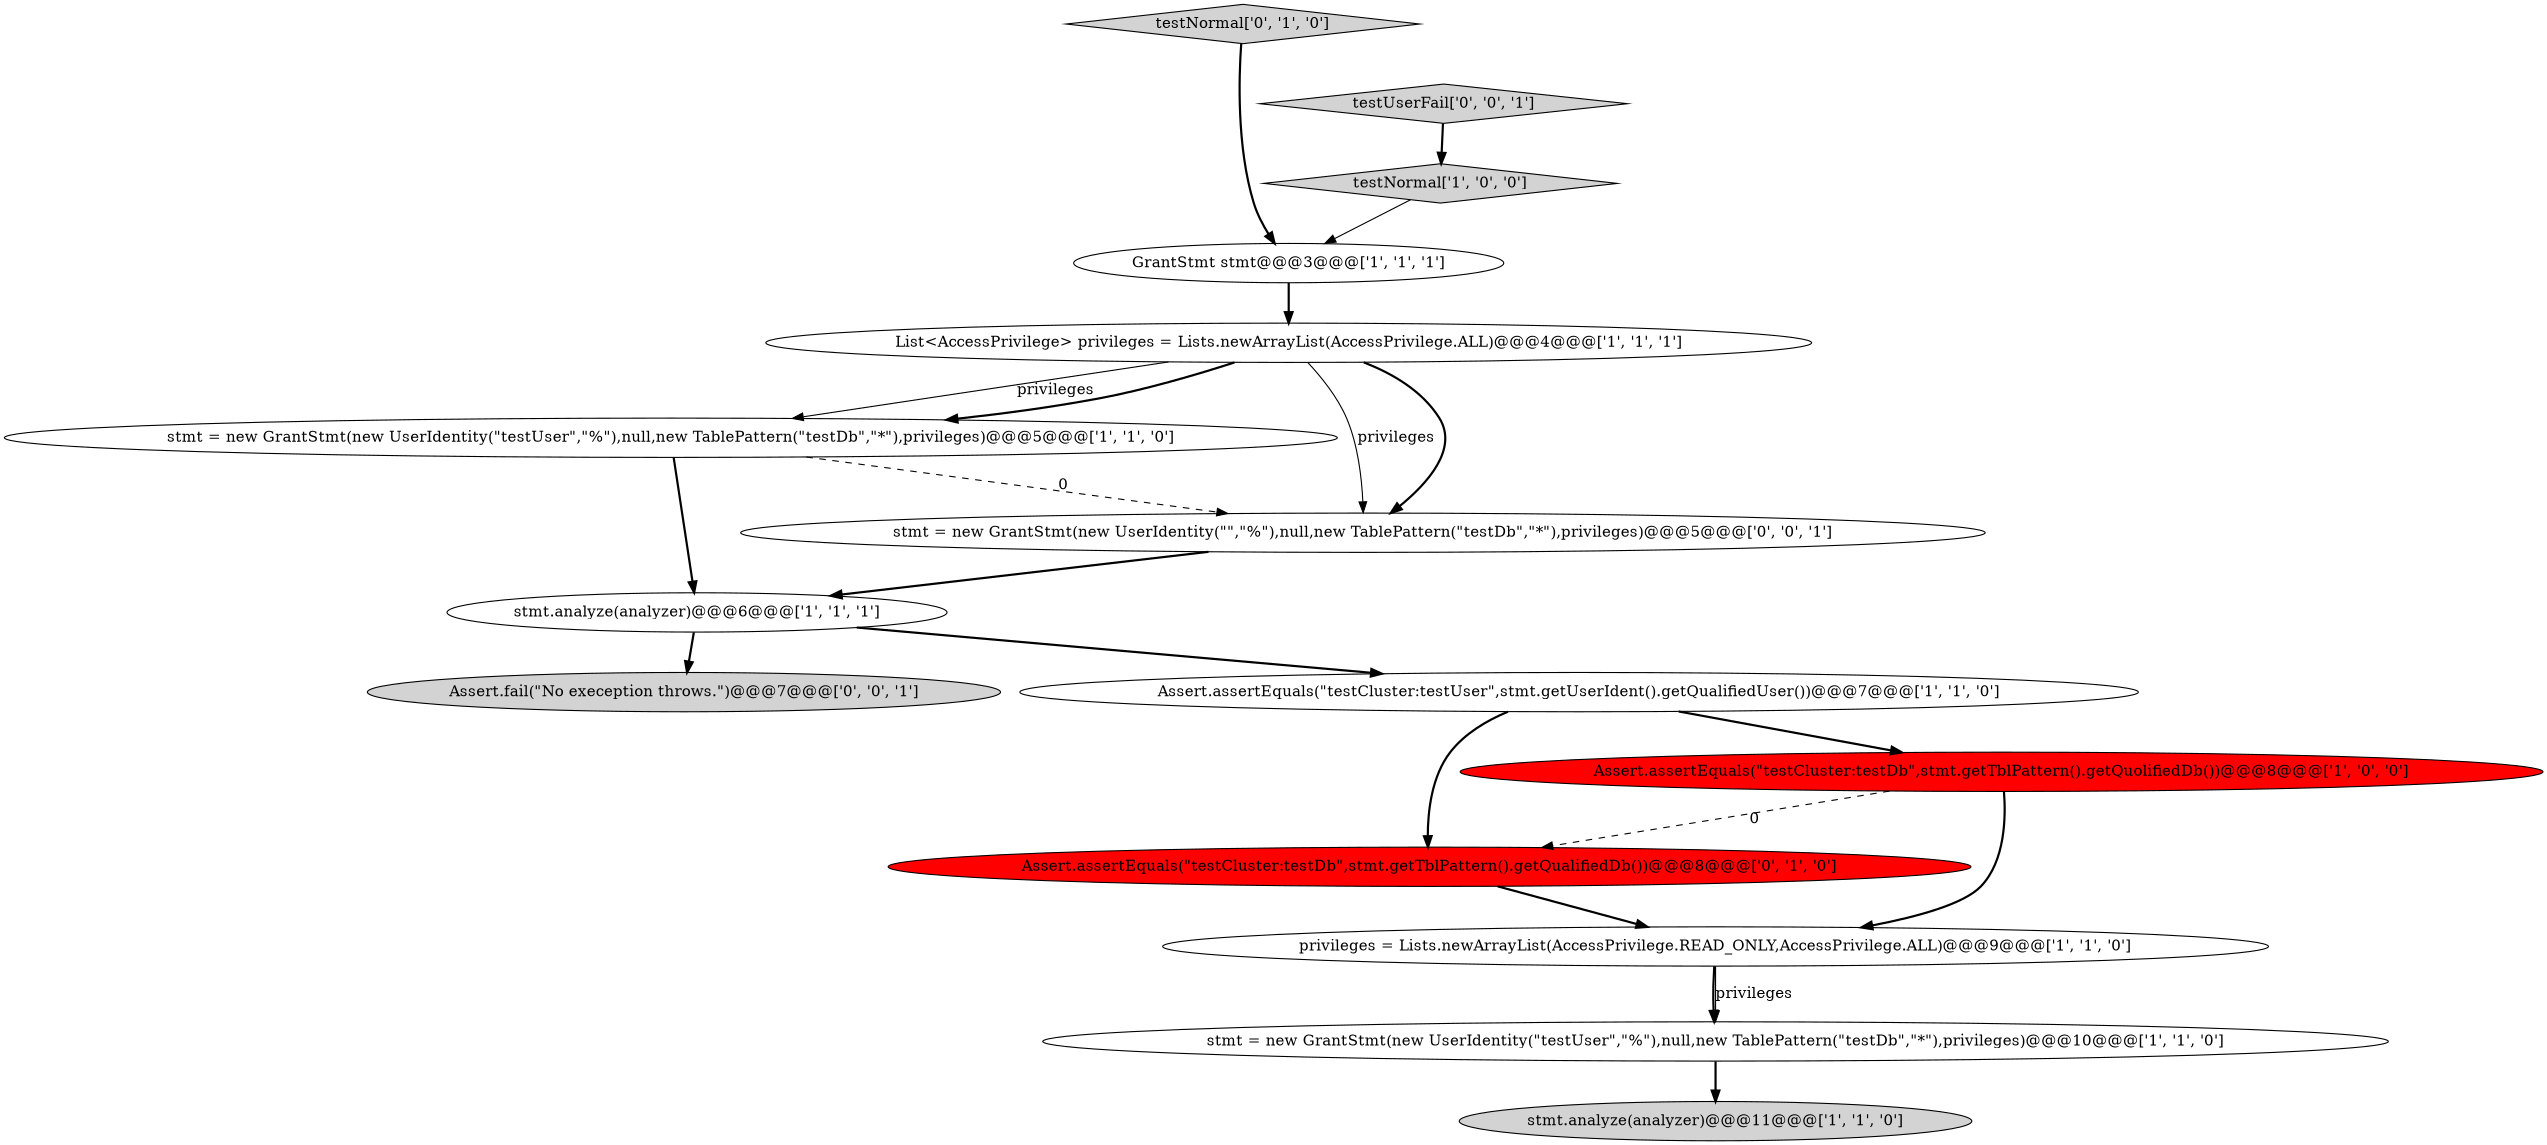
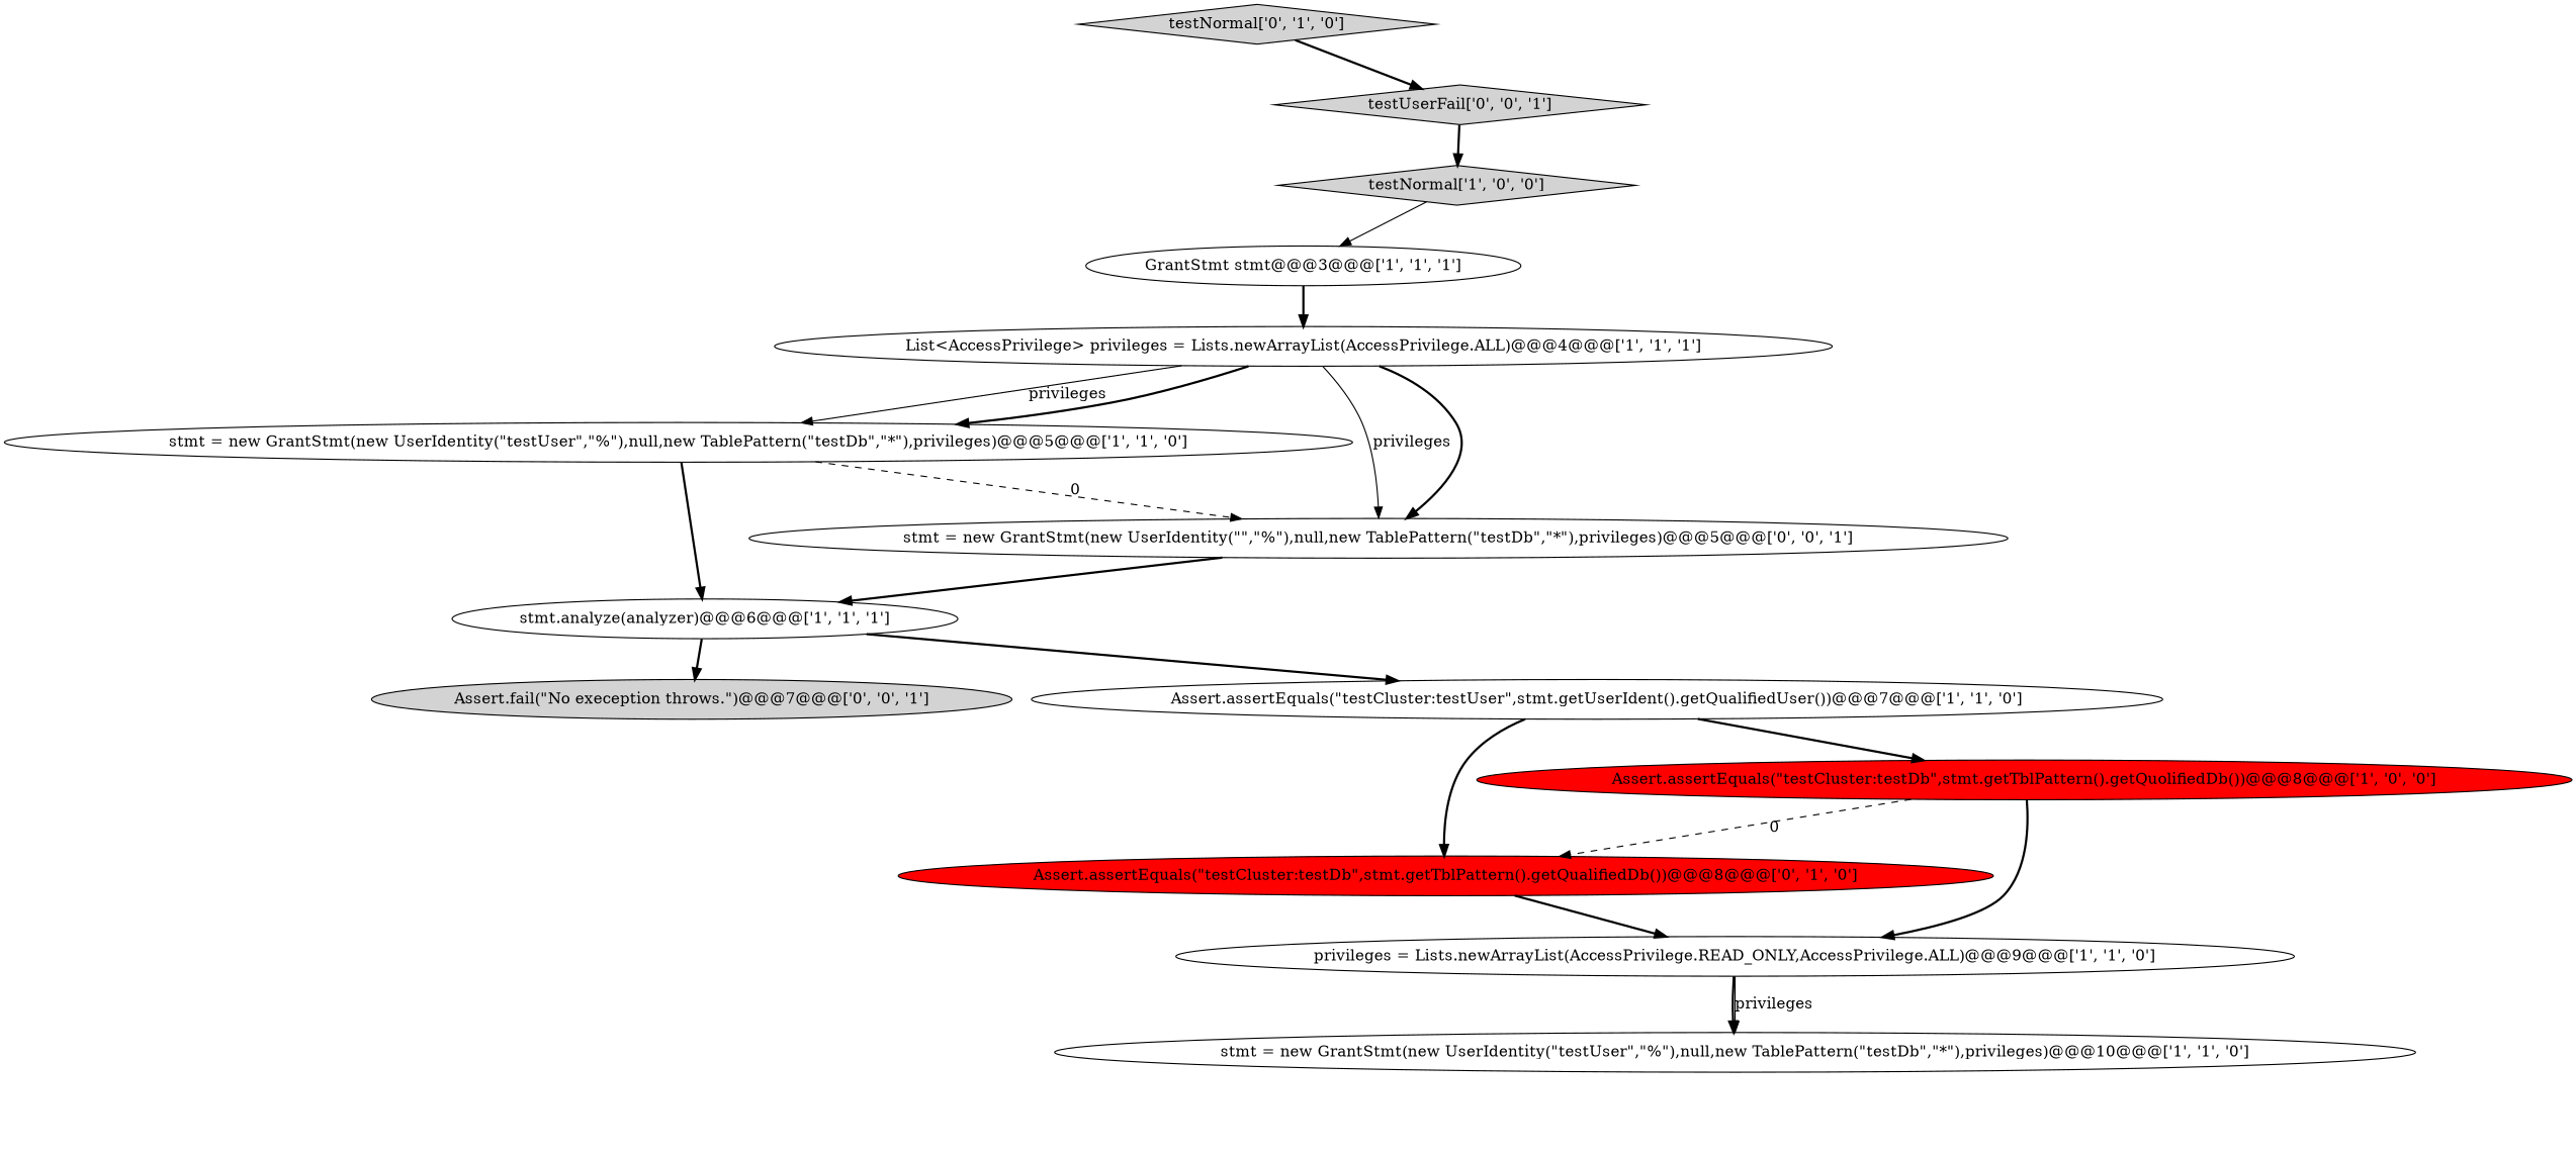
  digraph {
    node [fillcolor=white shape=ellipse style=filled]
    edge [style=bold]
    n1 [fillcolor=red label="Assert.assertEquals(\"testCluster:testDb\",stmt.getTblPattern().getQualifiedDb())@@@8@@@['0', '1', '0']"]
    n2 [label="privileges = Lists.newArrayList(AccessPrivilege.READ_ONLY,AccessPrivilege.ALL)@@@9@@@['1', '1', '0']"]
    n3 [label="stmt = new GrantStmt(new UserIdentity(\"testUser\",\"%\"),null,new TablePattern(\"testDb\",\"*\"),privileges)@@@10@@@['1', '1', '0']"]
-   n4 [fillcolor=lightgray label="stmt.analyze(analyzer)@@@11@@@['1', '1', '0']"]
    n5 [label="stmt.analyze(analyzer)@@@6@@@['1', '1', '1']"]
    n6 [fillcolor=lightgray label="Assert.fail(\"No exeception throws.\")@@@7@@@['0', '0', '1']"]
    n7 [label="Assert.assertEquals(\"testCluster:testUser\",stmt.getUserIdent().getQualifiedUser())@@@7@@@['1', '1', '0']"]
    n8 [fillcolor=red label="Assert.assertEquals(\"testCluster:testDb\",stmt.getTblPattern().getQuolifiedDb())@@@8@@@['1', '0', '0']"]
    n9 [label="stmt = new GrantStmt(new UserIdentity(\"testUser\",\"%\"),null,new TablePattern(\"testDb\",\"*\"),privileges)@@@5@@@['1', '1', '0']"]
    n10 [label="stmt = new GrantStmt(new UserIdentity(\"\",\"%\"),null,new TablePattern(\"testDb\",\"*\"),privileges)@@@5@@@['0', '0', '1']"]
    n11 [fillcolor=lightgray label="testNormal['1', '0', '0']" shape=diamond]
    n12 [label="GrantStmt stmt@@@3@@@['1', '1', '1']"]
    n13 [label="List<AccessPrivilege> privileges = Lists.newArrayList(AccessPrivilege.ALL)@@@4@@@['1', '1', '1']"]
    n14 [fillcolor=lightgray label="testNormal['0', '1', '0']" shape=diamond]
    n15 [fillcolor=lightgray label="testUserFail['0', '0', '1']" shape=diamond]
    n1 -> n2
    n2 -> n3
    n2 -> n3 [label=privileges style=solid]
-   n3 -> n4
    n5 -> n6
    n5 -> n7
    n7 -> n1
    n7 -> n8
    n8 -> n1 [label=0 style=dashed]
    n8 -> n2
    n9 -> n5
    n9 -> n10 [label=0 style=dashed]
    n10 -> n5
    n11 -> n12 [style=solid]
    n12 -> n13
    n13 -> n9 [label=privileges style=solid]
    n13 -> n9
    n13 -> n10 [label=privileges style=solid]
    n13 -> n10
-   n14 -> n12
+   n14 -> n15
    n15 -> n11
  }
